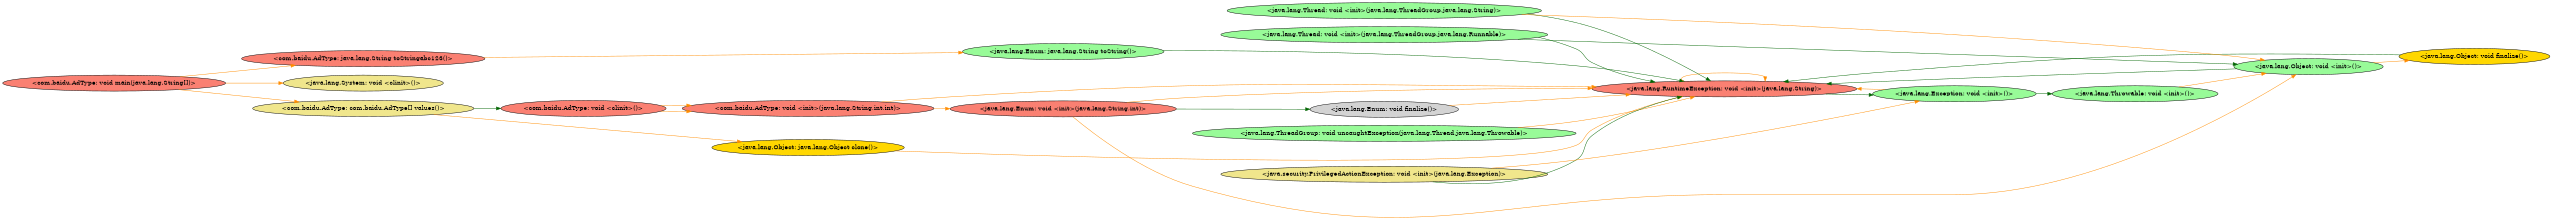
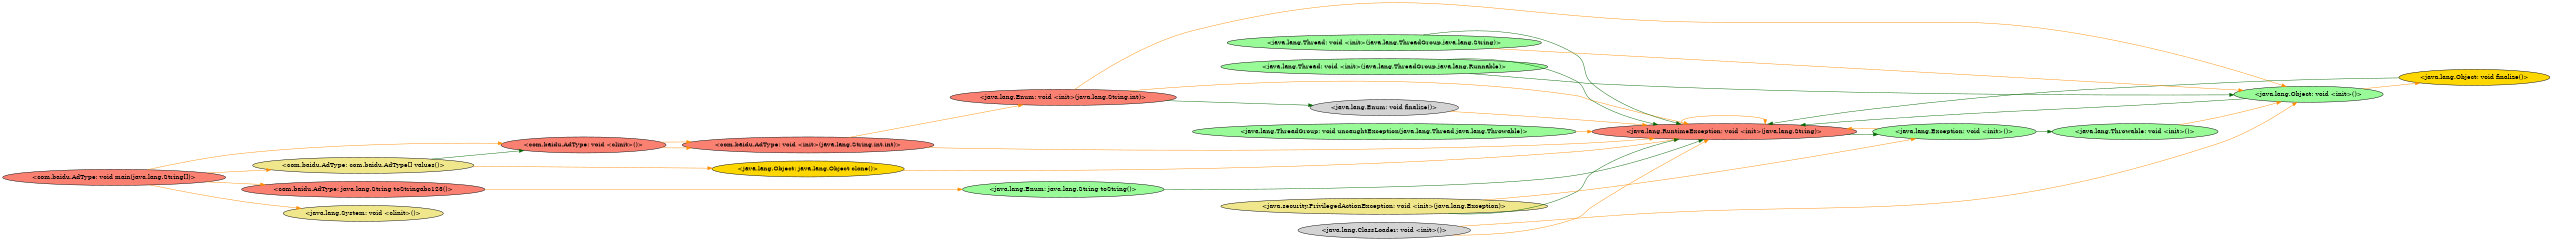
  digraph {
    rankdir=LR
    node [fillcolor=palegreen style=filled]
    edge [color=darkorange]
    "<com.baidu.AdType: void main(java.lang.String[])>" [fillcolor=salmon]
    "<com.baidu.AdType: void <clinit>()>" [fillcolor=salmon]
    "<com.baidu.AdType: com.baidu.AdType[] values()>" [fillcolor=khaki]
    "<java.lang.System: void <clinit>()>" [fillcolor=khaki]
    "<com.baidu.AdType: java.lang.String toStringabc123()>" [fillcolor=salmon]
    "<com.baidu.AdType: void <init>(java.lang.String,int,int)>" [fillcolor=salmon]
    "<java.lang.Object: java.lang.Object clone()>" [fillcolor=gold]
    "<java.lang.Enum: java.lang.String toString()>"
    "<java.lang.Enum: void <init>(java.lang.String,int)>" [fillcolor=salmon]
    "<java.lang.RuntimeException: void <init>(java.lang.String)>" [fillcolor=salmon]
    "<java.lang.Object: void <init>()>"
    "<java.lang.Enum: void finalize()>" [fillcolor=lightgrey]
    "<java.lang.ThreadGroup: void uncaughtException(java.lang.Thread,java.lang.Throwable)>"
    "<java.lang.Exception: void <init>()>"
    "<java.lang.Throwable: void <init>()>"
+   "<java.lang.ClassLoader: void <init>()>" [fillcolor=lightgrey]
    "<java.lang.Object: void finalize()>" [fillcolor=gold]
    "<java.security.PrivilegedActionException: void <init>(java.lang.Exception)>" [fillcolor=khaki]
    "<java.lang.Thread: void <init>(java.lang.ThreadGroup,java.lang.Runnable)>"
    "<java.lang.Thread: void <init>(java.lang.ThreadGroup,java.lang.String)>"
+   "<com.baidu.AdType: void main(java.lang.String[])>" -> "<com.baidu.AdType: void <clinit>()>"
    "<com.baidu.AdType: void main(java.lang.String[])>" -> "<com.baidu.AdType: com.baidu.AdType[] values()>"
    "<com.baidu.AdType: void main(java.lang.String[])>" -> "<java.lang.System: void <clinit>()>"
    "<com.baidu.AdType: void main(java.lang.String[])>" -> "<com.baidu.AdType: java.lang.String toStringabc123()>"
    "<com.baidu.AdType: void <clinit>()>" -> "<com.baidu.AdType: void <init>(java.lang.String,int,int)>"
    "<com.baidu.AdType: void <clinit>()>" -> "<com.baidu.AdType: void <init>(java.lang.String,int,int)>"
    "<com.baidu.AdType: com.baidu.AdType[] values()>" -> "<com.baidu.AdType: void <clinit>()>" [color=darkgreen]
    "<com.baidu.AdType: com.baidu.AdType[] values()>" -> "<java.lang.Object: java.lang.Object clone()>"
    "<com.baidu.AdType: java.lang.String toStringabc123()>" -> "<java.lang.Enum: java.lang.String toString()>"
    "<com.baidu.AdType: void <init>(java.lang.String,int,int)>" -> "<java.lang.Enum: void <init>(java.lang.String,int)>"
    "<com.baidu.AdType: void <init>(java.lang.String,int,int)>" -> "<java.lang.RuntimeException: void <init>(java.lang.String)>"
    "<java.lang.Object: java.lang.Object clone()>" -> "<java.lang.RuntimeException: void <init>(java.lang.String)>"
    "<java.lang.Enum: java.lang.String toString()>" -> "<java.lang.RuntimeException: void <init>(java.lang.String)>" [color=darkgreen]
    "<java.lang.Enum: void <init>(java.lang.String,int)>" -> "<java.lang.RuntimeException: void <init>(java.lang.String)>"
    "<java.lang.Enum: void <init>(java.lang.String,int)>" -> "<java.lang.Object: void <init>()>"
    "<java.lang.Enum: void <init>(java.lang.String,int)>" -> "<java.lang.Enum: void finalize()>" [color=darkgreen]
    "<java.lang.RuntimeException: void <init>(java.lang.String)>" -> "<java.lang.RuntimeException: void <init>(java.lang.String)>"
    "<java.lang.RuntimeException: void <init>(java.lang.String)>" -> "<java.lang.Exception: void <init>()>" [color=darkgreen]
    "<java.lang.Object: void <init>()>" -> "<java.lang.RuntimeException: void <init>(java.lang.String)>" [color=darkgreen]
    "<java.lang.Object: void <init>()>" -> "<java.lang.Object: void finalize()>"
    "<java.lang.Enum: void finalize()>" -> "<java.lang.RuntimeException: void <init>(java.lang.String)>"
    "<java.lang.ThreadGroup: void uncaughtException(java.lang.Thread,java.lang.Throwable)>" -> "<java.lang.RuntimeException: void <init>(java.lang.String)>"
    "<java.lang.Exception: void <init>()>" -> "<java.lang.RuntimeException: void <init>(java.lang.String)>"
    "<java.lang.Exception: void <init>()>" -> "<java.lang.Throwable: void <init>()>" [color=darkgreen]
    "<java.lang.Throwable: void <init>()>" -> "<java.lang.Object: void <init>()>"
+   "<java.lang.ClassLoader: void <init>()>" -> "<java.lang.RuntimeException: void <init>(java.lang.String)>"
+   "<java.lang.ClassLoader: void <init>()>" -> "<java.lang.Object: void <init>()>"
    "<java.lang.Object: void finalize()>" -> "<java.lang.RuntimeException: void <init>(java.lang.String)>" [color=darkgreen]
    "<java.security.PrivilegedActionException: void <init>(java.lang.Exception)>" -> "<java.lang.RuntimeException: void <init>(java.lang.String)>" [color=darkgreen]
    "<java.security.PrivilegedActionException: void <init>(java.lang.Exception)>" -> "<java.lang.Exception: void <init>()>"
    "<java.lang.Thread: void <init>(java.lang.ThreadGroup,java.lang.Runnable)>" -> "<java.lang.RuntimeException: void <init>(java.lang.String)>" [color=darkgreen]
    "<java.lang.Thread: void <init>(java.lang.ThreadGroup,java.lang.Runnable)>" -> "<java.lang.Object: void <init>()>" [color=darkgreen]
    "<java.lang.Thread: void <init>(java.lang.ThreadGroup,java.lang.String)>" -> "<java.lang.RuntimeException: void <init>(java.lang.String)>" [color=darkgreen]
    "<java.lang.Thread: void <init>(java.lang.ThreadGroup,java.lang.String)>" -> "<java.lang.Object: void <init>()>"
  }
